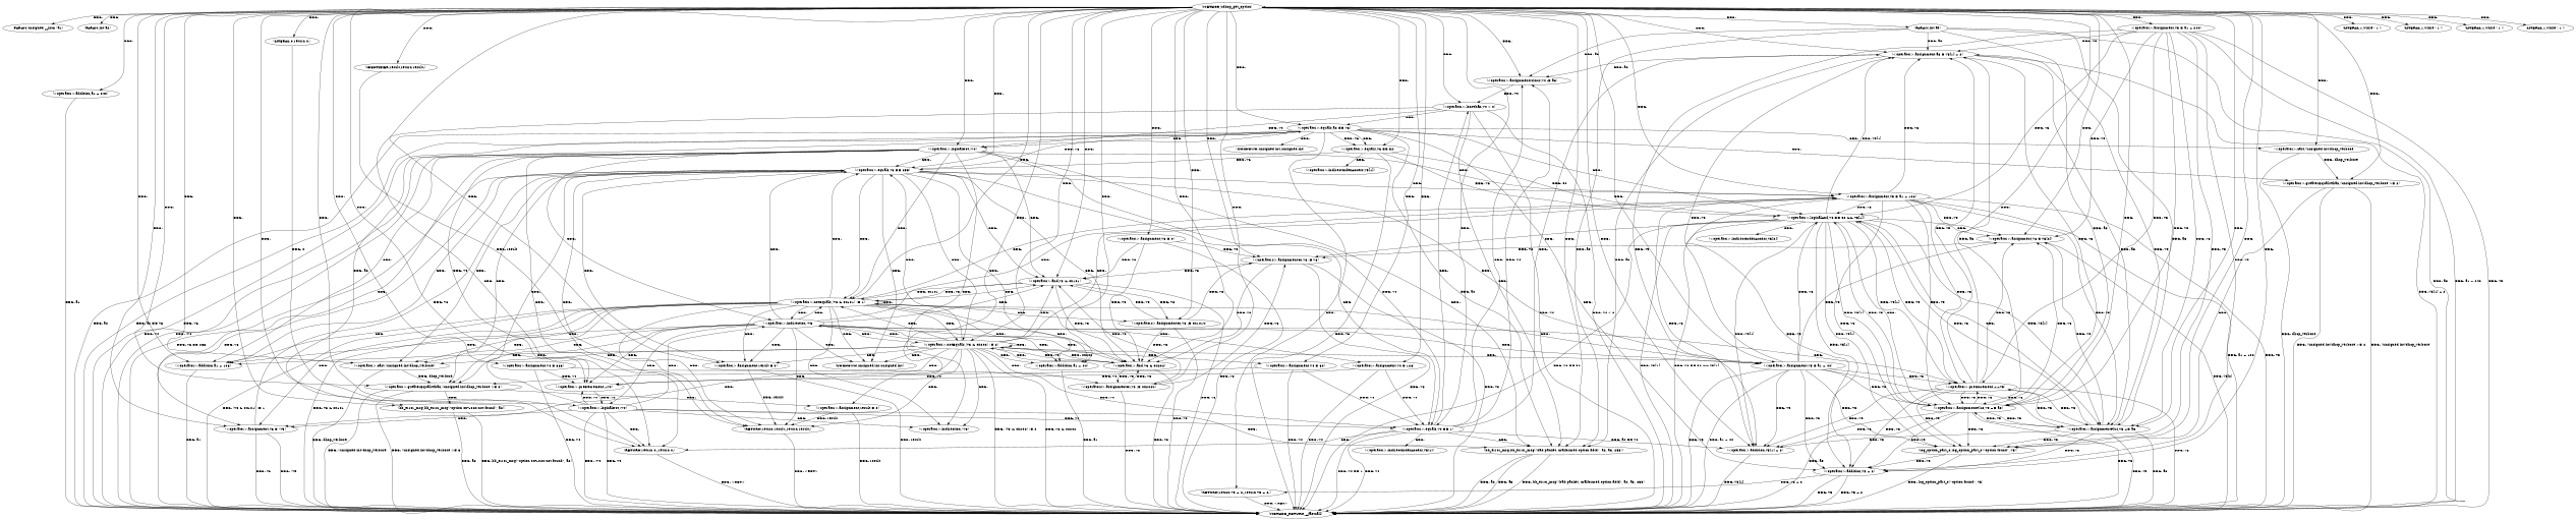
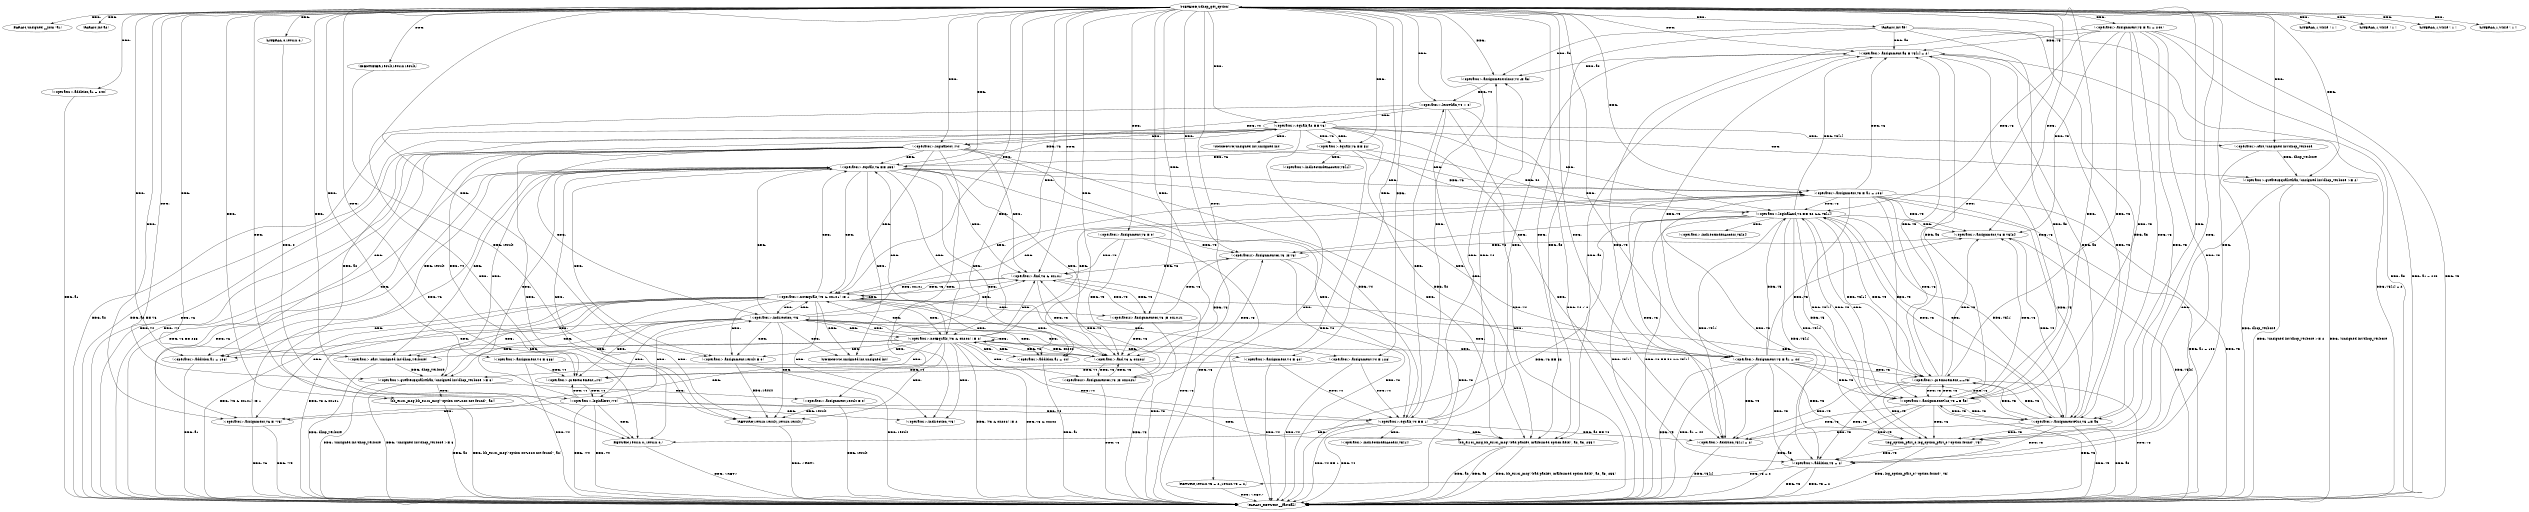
  digraph {
    n1 [label="(METHOD,udhcp_get_option)"]
    n2 [label="(PARAM,unsigned __int8 *a1)"]
    n3 [label="(PARAM,int a2)"]
    n4 [label="(PARAM,int a9)"]
    n5 [label="(<operator>.assignment,v3 = 0)"]
    n6 [label="(<operator>.assignment,v4 = 388)"]
    n7 [label="(<operator>.assignment,v5 = a1 + 240)"]
    n8 [label="(<operator>.addition,a1 + 240)"]
    n9 [label="(LITERAL,1,while ( 1 ))"]
    n10 [label="(LITERAL,1,while ( 1 ))"]
    n11 [label="(LITERAL,1,while ( 1 ))"]
    n12 [label="(LITERAL,1,while ( 1 ))"]
    n13 [label="(<operator>.assignment,v6 = *v5)"]
    n14 [label="(<operator>.preDecrement,--v4)"]
    n15 [label="(<operator>.logicalNot,!v4)"]
    n16 [label="(<operator>.equals,v6 == 255)"]
    n17 [label="(<operator>.equals,v4 == 1)"]
    n18 [label="(<operator>.assignment,a3 = v5[1] + 2)"]
    n19 [label="(<operator>.addition,v5[1] + 2)"]
    n20 [label="(<operator>.assignmentMinus,v4 -= a3)"]
    n21 [label="(<operator>.lessThan,v4 < 0)"]
    n22 [label="(<operator>.equals,a2 == v6)"]
    n23 [label="(<operator>.greaterEqualsThan,(unsigned int)dhcp_verbose >= 2)"]
    n24 [label="(<operator>.cast,(unsigned int)dhcp_verbose)"]
    n25 [label="(log_option_part_0,log_option_part_0(\"option found\", v5))"]
    n26 [label="(<operator>.addition,v5 + 2)"]
    n27 [label="(<operator>.equals,v6 == 52)"]
    n28 [label="(<operator>.assignment,v8 = v5[2])"]
    n29 [label="(<operator>.assignmentPlus,v5 += a3)"]
    n30 [label="(<operators>.assignmentOr,v3 |= v8)"]
    n31 [label="(<operator>.assignmentPlus,v5 += a3)"]
    n32 [label="(<operator>.logicalNot,!v4)"]
    n33 [label="(bb_error_msg,bb_error_msg(\"bad packet, malformed option field\", a2, a3, 255))"]
    n34 [label="(RETURN,return 0;,return 0;)"]
    n35 [label="(LITERAL,0,return 0;)"]
    n36 [label="(<operator>.assignment,v5 = a1 + 108)"]
    n37 [label="(<operator>.addition,a1 + 108)"]
    n38 [label="(<operator>.notEquals,(v3 & 0x101) != 1)"]
    n39 [label="(<operator>.and,v3 & 0x101)"]
    n40 [label="(<operators>.assignmentOr,v3 |= 0x101u)"]
    n41 [label="(<operator>.assignment,v4 = 128)"]
    n42 [label="(<operator>.assignment,v5 = a1 + 44)"]
    n43 [label="(<operator>.addition,a1 + 44)"]
    n44 [label="(<operator>.notEquals,(v3 & 0x202) != 2)"]
    n45 [label="(<operator>.and,v3 & 0x202)"]
    n46 [label="(<operators>.assignmentOr,v3 |= 0x202u)"]
    n47 [label="(<operator>.assignment,v4 = 64)"]
    n48 [label="(<operator>.assignment,result = 0)"]
    n49 [label="(<operator>.greaterEqualsThan,(unsigned int)dhcp_verbose >= 3)"]
    n50 [label="(<operator>.cast,(unsigned int)dhcp_verbose)"]
    n51 [label="(bb_error_msg,bb_error_msg(\"option 0x%02x not found\", a2))"]
    n52 [label="(<operator>.assignment,result = 0)"]
    n53 [label="(IDENTIFIER,result,return result;)"]
-   n54 [label="(METHOD_RETURN,__fastcall)"]
+   n54 [label="(PARAM_RETURN,__fastcall)"]
    n55 [label="(<operator>.preIncrement,++v5)"]
    n56 [label="(<operator>.logicalAnd,v6 == 52 && v5[1])"]
    n57 [label="(<operator>.indirection,*v5)"]
    n58 [label="(<operator>.indirection,*v5)"]
    n59 [label="(RETURN,return result;,return result;)"]
    n60 [label="(UNKNOWN,unsigned int,unsigned int)"]
    n61 [label="(<operator>.indirectIndexAccess,v5[1])"]
    n62 [label="(RETURN,return v5 + 2;,return v5 + 2;)"]
    n63 [label="(UNKNOWN,unsigned int,unsigned int)"]
    n64 [label="(<operator>.indirectIndexAccess,v5[1])"]
    n65 [label="(<operator>.indirectIndexAccess,v5[2])"]
    n1 -> n2 [label="DDG: "]
    n1 -> n3 [label="DDG: "]
    n1 -> n4 [label="DDG: "]
    n1 -> n5 [label="DDG: "]
    n1 -> n6 [label="DDG: "]
    n1 -> n7 [label="DDG: "]
    n1 -> n8 [label="DDG: "]
    n1 -> n9 [label="DDG: "]
    n1 -> n10 [label="DDG: "]
    n1 -> n11 [label="DDG: "]
    n1 -> n12 [label="DDG: "]
    n1 -> n13 [label="DDG: "]
    n1 -> n14 [label="DDG: "]
    n1 -> n15 [label="DDG: "]
    n1 -> n16 [label="DDG: "]
    n1 -> n17 [label="DDG: "]
    n1 -> n18 [label="DDG: "]
    n1 -> n19 [label="DDG: "]
    n1 -> n20 [label="DDG: "]
    n1 -> n21 [label="DDG: "]
    n1 -> n22 [label="DDG: "]
    n1 -> n23 [label="DDG: "]
    n1 -> n24 [label="DDG: "]
    n1 -> n25 [label="DDG: "]
    n1 -> n26 [label="DDG: "]
    n1 -> n27 [label="DDG: "]
    n1 -> n28 [label="DDG: "]
    n1 -> n29 [label="DDG: "]
    n1 -> n30 [label="DDG: "]
    n1 -> n31 [label="DDG: "]
    n1 -> n32 [label="DDG: "]
    n1 -> n33 [label="DDG: "]
    n1 -> n34 [label="DDG: "]
    n1 -> n35 [label="DDG: "]
    n1 -> n36 [label="DDG: "]
    n1 -> n37 [label="DDG: "]
    n1 -> n38 [label="DDG: "]
    n1 -> n39 [label="DDG: "]
    n1 -> n40 [label="DDG: "]
    n1 -> n41 [label="DDG: "]
    n1 -> n42 [label="DDG: "]
    n1 -> n43 [label="DDG: "]
    n1 -> n44 [label="DDG: "]
    n1 -> n45 [label="DDG: "]
    n1 -> n46 [label="DDG: "]
    n1 -> n47 [label="DDG: "]
    n1 -> n48 [label="DDG: "]
    n1 -> n49 [label="DDG: "]
    n1 -> n50 [label="DDG: "]
    n1 -> n51 [label="DDG: "]
    n1 -> n52 [label="DDG: "]
    n1 -> n53 [label="DDG: "]
    n4 -> n18 [label="DDG: a3"]
    n4 -> n20 [label="DDG: a3"]
    n4 -> n29 [label="DDG: a3"]
    n4 -> n31 [label="DDG: a3"]
    n4 -> n33 [label="DDG: a3"]
    n4 -> n54 [label="DDG: a3"]
    n5 -> n30 [label="DDG: v3"]
    n5 -> n39 [label="DDG: v3"]
    n5 -> n45 [label="DDG: v3"]
    n5 -> n54 [label="DDG: v3"]
    n6 -> n14 [label="DDG: v4"]
    n6 -> n17 [label="DDG: v4"]
    n6 -> n54 [label="DDG: v4"]
    n7 -> n18 [label="DDG: v5"]
    n7 -> n19 [label="DDG: v5"]
    n7 -> n25 [label="DDG: v5"]
    n7 -> n26 [label="DDG: v5"]
    n7 -> n28 [label="DDG: v5"]
    n7 -> n29 [label="DDG: v5"]
    n7 -> n31 [label="DDG: v5"]
    n7 -> n54 [label="DDG: a1 + 240"]
    n7 -> n54 [label="DDG: v5"]
    n7 -> n55 [label="DDG: v5"]
    n7 -> n56 [label="DDG: v5"]
    n8 -> n54 [label="DDG: a1"]
    n13 -> n16 [label="DDG: v6"]
    n13 -> n54 [label="DDG: *v5"]
    n13 -> n54 [label="DDG: v6"]
    n14 -> n15 [label="DDG: v4"]
    n15 -> n13 [label="CDG: "]
    n15 -> n14 [label="DDG: v4"]
    n15 -> n16 [label="CDG: "]
    n15 -> n17 [label="DDG: v4"]
    n15 -> n33 [label="CDG: "]
    n15 -> n34 [label="CDG: "]
    n15 -> n54 [label="DDG: v4"]
    n15 -> n54 [label="DDG: !v4"]
    n15 -> n57 [label="CDG: "]
    n15 -> n58 [label="CDG: "]
    n16 -> n17 [label="CDG: "]
    n16 -> n22 [label="DDG: v6"]
    n16 -> n36 [label="CDG: "]
-   n16 -> n37 [label="CDG: "]
+   n16 -> n37 [label="DDG: result"]
    n16 -> n38 [label="CDG: "]
    n16 -> n39 [label="CDG: "]
-   n16 -> n42 [label="DDG: "]
+   n16 -> n42 [label="CDG: "]
    n16 -> n43 [label="CDG: "]
    n16 -> n44 [label="CDG: "]
    n16 -> n45 [label="CDG: "]
    n16 -> n48 [label="CDG: "]
    n16 -> n49 [label="CDG: "]
    n16 -> n50 [label="CDG: "]
    n16 -> n54 [label="DDG: v6 == 255"]
    n16 -> n54 [label="DDG: v6"]
    n16 -> n59 [label="CDG: "]
    n16 -> n60 [label="CDG: "]
    n17 -> n18 [label="CDG: "]
    n17 -> n19 [label="DDG: a2 == v6"]
    n17 -> n20 [label="DDG: v4"]
    n17 -> n20 [label="CDG: "]
    n17 -> n21 [label="CDG: "]
    n17 -> n33 [label="CDG: "]
    n17 -> n34 [label="CDG: "]
    n17 -> n54 [label="DDG: v4"]
    n17 -> n54 [label="DDG: v4 == 1"]
    n17 -> n61 [label="CDG: "]
    n18 -> n20 [label="DDG: a3"]
    n18 -> n29 [label="DDG: a3"]
    n18 -> n31 [label="DDG: a3"]
    n18 -> n33 [label="DDG: a3"]
    n18 -> n54 [label="DDG: v5[1] + 2"]
    n19 -> n54 [label="DDG: v5[1]"]
    n20 -> n21 [label="DDG: v4"]
    n21 -> n22 [label="CDG: "]
    n21 -> n32 [label="DDG: v4"]
    n21 -> n33 [label="CDG: "]
    n21 -> n34 [label="CDG: "]
    n21 -> n54 [label="DDG: v4 < 0"]
    n21 -> n54 [label="DDG: v4"]
    n22 -> n23 [label="CDG: "]
    n22 -> n24 [label="CDG: "]
    n22 -> n26 [label="CDG: "]
    n22 -> n27 [label="DDG: v6"]
    n22 -> n27 [label="CDG: "]
    n22 -> n32 [label="CDG: "]
    n22 -> n33 [label="DDG: a2"]
    n22 -> n51 [label="DDG: a2"]
    n22 -> n54 [label="DDG: a2"]
    n22 -> n54 [label="DDG: a2 == v6"]
    n22 -> n54 [label="DDG: v6"]
    n22 -> n56 [label="CDG: "]
    n22 -> n62 [label="CDG: "]
    n22 -> n63 [label="CDG: "]
    n23 -> n25 [label="CDG: "]
    n23 -> n54 [label="DDG: (unsigned int)dhcp_verbose"]
    n23 -> n54 [label="DDG: (unsigned int)dhcp_verbose >= 2"]
    n24 -> n23 [label="DDG: dhcp_verbose"]
    n24 -> n54 [label="DDG: dhcp_verbose"]
    n25 -> n26 [label="DDG: v5"]
    n25 -> n54 [label="DDG: log_option_part_0(\"option found\", v5)"]
    n26 -> n54 [label="DDG: v5"]
    n26 -> n54 [label="DDG: v5 + 2"]
    n26 -> n62 [label="DDG: v5 + 2"]
    n27 -> n16 [label="DDG: v6"]
    n27 -> n54 [label="DDG: v6"]
    n27 -> n56 [label="DDG: v6"]
    n27 -> n56 [label="DDG: 52"]
    n27 -> n64 [label="CDG: "]
    n28 -> n30 [label="DDG: v8"]
    n28 -> n54 [label="DDG: v5[2]"]
    n29 -> n18 [label="DDG: v5"]
    n29 -> n19 [label="DDG: v5"]
    n29 -> n25 [label="DDG: v5"]
    n29 -> n26 [label="DDG: v5"]
    n29 -> n28 [label="DDG: v5"]
    n29 -> n31 [label="DDG: v5"]
    n29 -> n54 [label="DDG: v5"]
    n29 -> n54 [label="DDG: a3"]
    n29 -> n55 [label="DDG: v5"]
    n29 -> n56 [label="DDG: v5"]
    n30 -> n39 [label="DDG: v3"]
    n30 -> n45 [label="DDG: v3"]
    n30 -> n54 [label="DDG: v3"]
    n30 -> n54 [label="DDG: v8"]
    n31 -> n18 [label="DDG: v5"]
    n31 -> n19 [label="DDG: v5"]
    n31 -> n25 [label="DDG: v5"]
    n31 -> n26 [label="DDG: v5"]
    n31 -> n28 [label="DDG: v5"]
    n31 -> n29 [label="DDG: v5"]
    n31 -> n54 [label="DDG: v5"]
    n31 -> n54 [label="DDG: a3"]
    n31 -> n55 [label="DDG: v5"]
    n31 -> n56 [label="DDG: v5"]
    n32 -> n13 [label="CDG: "]
    n32 -> n14 [label="DDG: v4"]
    n32 -> n16 [label="CDG: "]
    n32 -> n17 [label="DDG: v4"]
    n32 -> n33 [label="CDG: "]
    n32 -> n34 [label="CDG: "]
    n32 -> n36 [label="CDG: "]
    n32 -> n37 [label="CDG: "]
    n32 -> n38 [label="CDG: "]
    n32 -> n39 [label="CDG: "]
    n32 -> n54 [label="DDG: v4"]
    n32 -> n54 [label="DDG: !v4"]
    n32 -> n57 [label="CDG: "]
    n32 -> n58 [label="CDG: "]
    n33 -> n54 [label="DDG: a3"]
    n33 -> n54 [label="DDG: bb_error_msg(\"bad packet, malformed option field\", a2, a3, 255)"]
    n33 -> n54 [label="DDG: a2"]
    n34 -> n54 [label="DDG: <RET>"]
    n35 -> n34 [label="DDG: 0"]
    n36 -> n18 [label="DDG: v5"]
    n36 -> n19 [label="DDG: v5"]
    n36 -> n25 [label="DDG: v5"]
    n36 -> n26 [label="DDG: v5"]
    n36 -> n28 [label="DDG: v5"]
    n36 -> n29 [label="DDG: v5"]
    n36 -> n31 [label="DDG: v5"]
    n36 -> n54 [label="DDG: a1 + 108"]
    n36 -> n54 [label="DDG: v5"]
    n36 -> n55 [label="DDG: v5"]
    n36 -> n56 [label="DDG: v5"]
    n37 -> n54 [label="DDG: a1"]
    n38 -> n13 [label="CDG: "]
    n38 -> n16 [label="CDG: "]
    n38 -> n36 [label="CDG: "]
    n38 -> n37 [label="CDG: "]
    n38 -> n38 [label="CDG: "]
    n38 -> n39 [label="CDG: "]
    n38 -> n40 [label="CDG: "]
    n38 -> n41 [label="CDG: "]
    n38 -> n42 [label="CDG: "]
    n38 -> n43 [label="CDG: "]
    n38 -> n44 [label="CDG: "]
    n38 -> n45 [label="CDG: "]
    n38 -> n48 [label="CDG: "]
    n38 -> n49 [label="CDG: "]
    n38 -> n50 [label="CDG: "]
    n38 -> n54 [label="DDG: (v3 & 0x101) != 1"]
    n38 -> n54 [label="DDG: v3 & 0x101"]
    n38 -> n57 [label="CDG: "]
    n38 -> n58 [label="CDG: "]
    n38 -> n59 [label="CDG: "]
    n38 -> n60 [label="CDG: "]
    n39 -> n38 [label="DDG: v3"]
    n39 -> n38 [label="DDG: 0x101"]
    n39 -> n40 [label="DDG: v3"]
    n39 -> n45 [label="DDG: v3"]
    n39 -> n54 [label="DDG: v3"]
    n40 -> n30 [label="DDG: v3"]
    n40 -> n39 [label="DDG: v3"]
    n40 -> n45 [label="DDG: v3"]
    n40 -> n54 [label="DDG: v3"]
    n41 -> n14 [label="DDG: v4"]
    n41 -> n17 [label="DDG: v4"]
    n41 -> n54 [label="DDG: v4"]
    n42 -> n18 [label="DDG: v5"]
    n42 -> n19 [label="DDG: v5"]
    n42 -> n25 [label="DDG: v5"]
    n42 -> n26 [label="DDG: v5"]
    n42 -> n28 [label="DDG: v5"]
    n42 -> n29 [label="DDG: v5"]
    n42 -> n31 [label="DDG: v5"]
    n42 -> n54 [label="DDG: v5"]
    n42 -> n54 [label="DDG: a1 + 44"]
    n42 -> n55 [label="DDG: v5"]
    n42 -> n56 [label="DDG: v5"]
    n43 -> n54 [label="DDG: a1"]
    n44 -> n13 [label="CDG: "]
    n44 -> n16 [label="CDG: "]
    n44 -> n36 [label="CDG: "]
    n44 -> n37 [label="CDG: "]
    n44 -> n38 [label="CDG: "]
    n44 -> n39 [label="CDG: "]
    n44 -> n42 [label="CDG: "]
    n44 -> n43 [label="CDG: "]
    n44 -> n44 [label="CDG: "]
    n44 -> n45 [label="CDG: "]
    n44 -> n46 [label="CDG: "]
-   n44 -> n47 [label="DDG: "]
+   n44 -> n47 [label="CDG: "]
    n44 -> n48 [label="CDG: "]
    n44 -> n49 [label="CDG: "]
    n44 -> n50 [label="CDG: "]
    n44 -> n54 [label="DDG: (v3 & 0x202) != 2"]
    n44 -> n54 [label="DDG: v3 & 0x202"]
    n44 -> n57 [label="CDG: "]
    n44 -> n58 [label="CDG: "]
    n44 -> n59 [label="CDG: "]
    n44 -> n60 [label="CDG: "]
    n45 -> n44 [label="DDG: v3"]
    n45 -> n44 [label="DDG: 0x202"]
    n45 -> n46 [label="DDG: v3"]
    n45 -> n54 [label="DDG: v3"]
    n46 -> n30 [label="DDG: v3"]
    n46 -> n39 [label="DDG: v3"]
    n46 -> n45 [label="DDG: v3"]
    n46 -> n54 [label="DDG: v3"]
    n47 -> n14 [label="DDG: v4"]
    n47 -> n17 [label="DDG: v4"]
    n47 -> n54 [label="DDG: v4"]
    n48 -> n54 [label="DDG: result"]
    n48 -> n59 [label="DDG: result"]
    n49 -> n51 [label="CDG: "]
    n49 -> n52 [label="CDG: "]
    n49 -> n54 [label="DDG: (unsigned int)dhcp_verbose"]
    n49 -> n54 [label="DDG: (unsigned int)dhcp_verbose >= 3"]
    n50 -> n49 [label="DDG: dhcp_verbose"]
    n50 -> n54 [label="DDG: dhcp_verbose"]
    n51 -> n54 [label="DDG: bb_error_msg(\"option 0x%02x not found\", a2)"]
    n51 -> n54 [label="DDG: a2"]
    n52 -> n54 [label="DDG: result"]
    n52 -> n59 [label="DDG: result"]
    n53 -> n59 [label="DDG: result"]
    n55 -> n1 [label="DDG: "]
    n55 -> n18 [label="DDG: v5"]
    n55 -> n19 [label="DDG: v5"]
    n55 -> n25 [label="DDG: v5"]
    n55 -> n26 [label="DDG: v5"]
    n55 -> n28 [label="DDG: v5"]
    n55 -> n29 [label="DDG: v5"]
    n55 -> n31 [label="DDG: v5"]
    n55 -> n54 [label="DDG: v5"]
    n55 -> n56 [label="DDG: v5"]
    n56 -> n18 [label="DDG: v5[1]"]
    n56 -> n19 [label="DDG: v5[1]"]
    n56 -> n25 [label="DDG: v5[1]"]
    n56 -> n26 [label="DDG: v5[1]"]
-   n56 -> n28 [label="CDG: "]
+   n56 -> n28 [label="DDG: "]
    n56 -> n29 [label="DDG: v5[1]"]
    n56 -> n29 [label="CDG: "]
    n56 -> n30 [label="CDG: "]
    n56 -> n31 [label="DDG: v5[1]"]
    n56 -> n31 [label="CDG: "]
    n56 -> n54 [label="DDG: v5[1]"]
    n56 -> n54 [label="DDG: v6 == 52 && v5[1]"]
    n56 -> n54 [label="DDG: v6 == 52"]
    n56 -> n55 [label="DDG: v5[1]"]
    n56 -> n65 [label="CDG: "]
    n58 -> n14 [label="CDG: "]
    n58 -> n15 [label="CDG: "]
    n58 -> n16 [label="CDG: "]
    n58 -> n36 [label="CDG: "]
    n58 -> n37 [label="CDG: "]
    n58 -> n38 [label="CDG: "]
    n58 -> n39 [label="CDG: "]
    n58 -> n42 [label="CDG: "]
    n58 -> n43 [label="CDG: "]
    n58 -> n44 [label="CDG: "]
    n58 -> n45 [label="CDG: "]
    n58 -> n48 [label="CDG: "]
    n58 -> n49 [label="CDG: "]
    n58 -> n50 [label="CDG: "]
    n58 -> n55 [label="CDG: "]
    n58 -> n59 [label="CDG: "]
    n58 -> n60 [label="CDG: "]
    n59 -> n54 [label="DDG: <RET>"]
    n62 -> n54 [label="DDG: <RET>"]
  }
